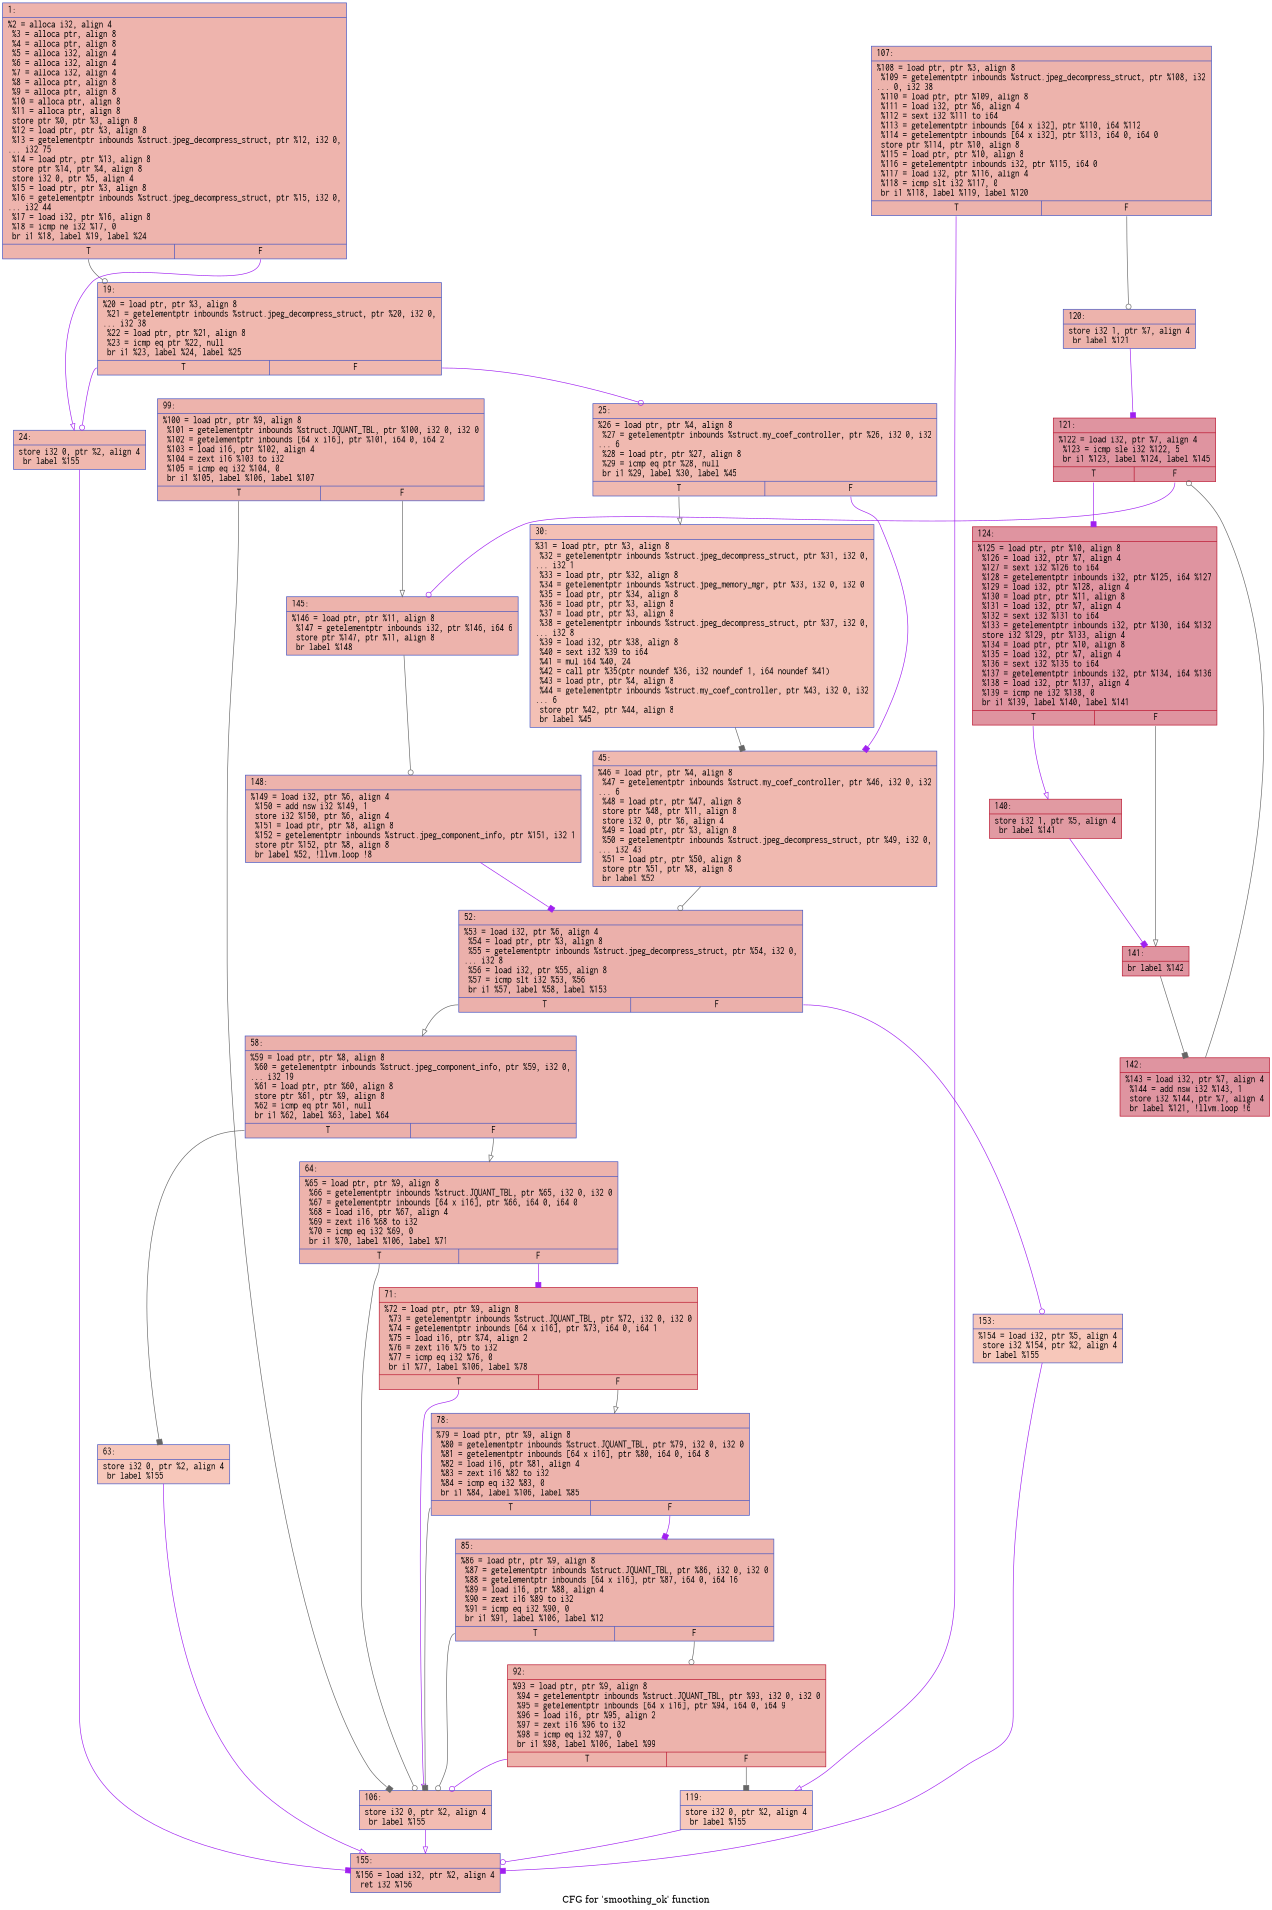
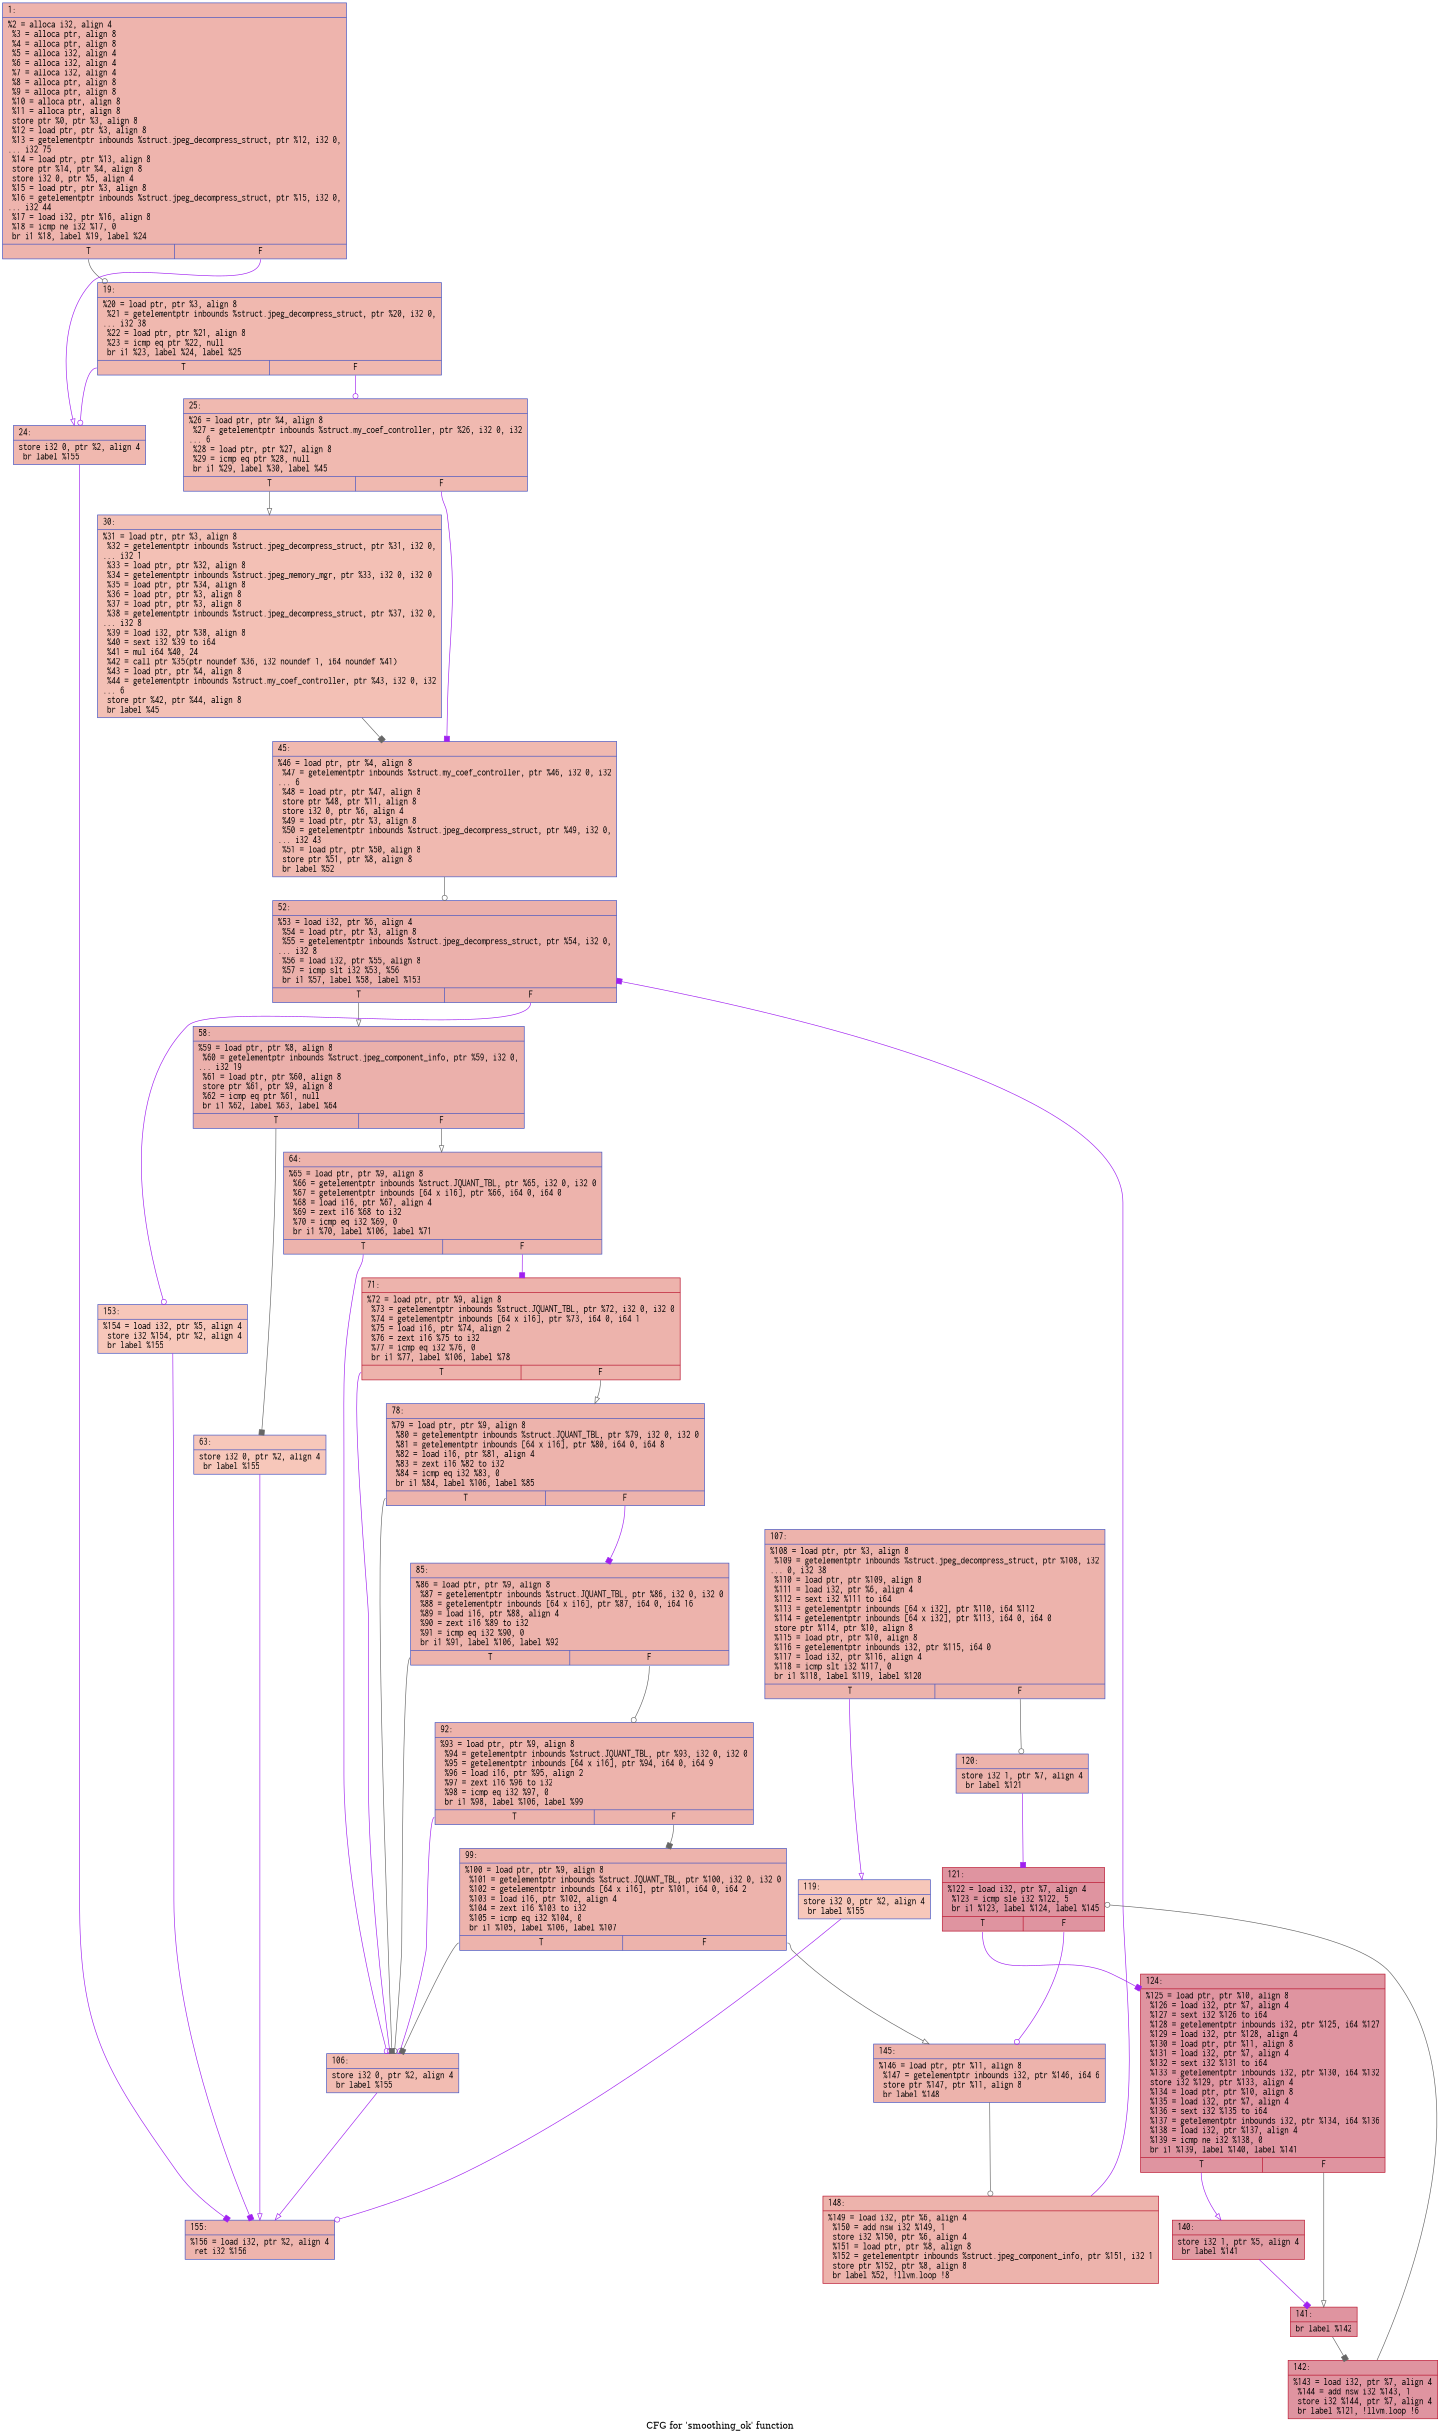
  digraph {
    label="CFG for 'smoothing_ok' function"
    node [color="#3d50c3ff" fillcolor="#d6524470" fontname=Courier shape=record style=filled]
    edge [arrowhead=odot color=purple tailport=s0]
    n1 [fillcolor="#d8564670" label="{1:\l|  %2 = alloca i32, align 4\l  %3 = alloca ptr, align 8\l  %4 = alloca ptr, align 8\l  %5 = alloca i32, align 4\l  %6 = alloca i32, align 4\l  %7 = alloca i32, align 4\l  %8 = alloca ptr, align 8\l  %9 = alloca ptr, align 8\l  %10 = alloca ptr, align 8\l  %11 = alloca ptr, align 8\l  store ptr %0, ptr %3, align 8\l  %12 = load ptr, ptr %3, align 8\l  %13 = getelementptr inbounds %struct.jpeg_decompress_struct, ptr %12, i32 0,\l... i32 75\l  %14 = load ptr, ptr %13, align 8\l  store ptr %14, ptr %4, align 8\l  store i32 0, ptr %5, align 4\l  %15 = load ptr, ptr %3, align 8\l  %16 = getelementptr inbounds %struct.jpeg_decompress_struct, ptr %15, i32 0,\l... i32 44\l  %17 = load i32, ptr %16, align 8\l  %18 = icmp ne i32 %17, 0\l  br i1 %18, label %19, label %24\l|{<s0>T|<s1>F}}"]
    n2 [fillcolor="#dc5d4a70" label="{19:\l|  %20 = load ptr, ptr %3, align 8\l  %21 = getelementptr inbounds %struct.jpeg_decompress_struct, ptr %20, i32 0,\l... i32 38\l  %22 = load ptr, ptr %21, align 8\l  %23 = icmp eq ptr %22, null\l  br i1 %23, label %24, label %25\l|{<s0>T|<s1>F}}"]
    n3 [fillcolor="#dc5d4a70" label="{24:\l|  store i32 0, ptr %2, align 4\l  br label %155\l}"]
    n4 [fillcolor="#de614d70" label="{25:\l|  %26 = load ptr, ptr %4, align 8\l  %27 = getelementptr inbounds %struct.my_coef_controller, ptr %26, i32 0, i32\l... 6\l  %28 = load ptr, ptr %27, align 8\l  %29 = icmp eq ptr %28, null\l  br i1 %29, label %30, label %45\l|{<s0>T|<s1>F}}"]
    n5 [fillcolor="#d8564670" label="{155:\l|  %156 = load i32, ptr %2, align 4\l  ret i32 %156\l}"]
    n6 [fillcolor="#e5705870" label="{30:\l|  %31 = load ptr, ptr %3, align 8\l  %32 = getelementptr inbounds %struct.jpeg_decompress_struct, ptr %31, i32 0,\l... i32 1\l  %33 = load ptr, ptr %32, align 8\l  %34 = getelementptr inbounds %struct.jpeg_memory_mgr, ptr %33, i32 0, i32 0\l  %35 = load ptr, ptr %34, align 8\l  %36 = load ptr, ptr %3, align 8\l  %37 = load ptr, ptr %3, align 8\l  %38 = getelementptr inbounds %struct.jpeg_decompress_struct, ptr %37, i32 0,\l... i32 8\l  %39 = load i32, ptr %38, align 8\l  %40 = sext i32 %39 to i64\l  %41 = mul i64 %40, 24\l  %42 = call ptr %35(ptr noundef %36, i32 noundef 1, i64 noundef %41)\l  %43 = load ptr, ptr %4, align 8\l  %44 = getelementptr inbounds %struct.my_coef_controller, ptr %43, i32 0, i32\l... 6\l  store ptr %42, ptr %44, align 8\l  br label %45\l}"]
    n7 [fillcolor="#de614d70" label="{45:\l|  %46 = load ptr, ptr %4, align 8\l  %47 = getelementptr inbounds %struct.my_coef_controller, ptr %46, i32 0, i32\l... 6\l  %48 = load ptr, ptr %47, align 8\l  store ptr %48, ptr %11, align 8\l  store i32 0, ptr %6, align 4\l  %49 = load ptr, ptr %3, align 8\l  %50 = getelementptr inbounds %struct.jpeg_decompress_struct, ptr %49, i32 0,\l... i32 43\l  %51 = load ptr, ptr %50, align 8\l  store ptr %51, ptr %8, align 8\l  br label %52\l}"]
    n8 [fillcolor="#d24b4070" label="{52:\l|  %53 = load i32, ptr %6, align 4\l  %54 = load ptr, ptr %3, align 8\l  %55 = getelementptr inbounds %struct.jpeg_decompress_struct, ptr %54, i32 0,\l... i32 8\l  %56 = load i32, ptr %55, align 8\l  %57 = icmp slt i32 %53, %56\l  br i1 %57, label %58, label %153\l|{<s0>T|<s1>F}}"]
    n9 [fillcolor="#d24b4070" label="{58:\l|  %59 = load ptr, ptr %8, align 8\l  %60 = getelementptr inbounds %struct.jpeg_component_info, ptr %59, i32 0,\l... i32 19\l  %61 = load ptr, ptr %60, align 8\l  store ptr %61, ptr %9, align 8\l  %62 = icmp eq ptr %61, null\l  br i1 %62, label %63, label %64\l|{<s0>T|<s1>F}}"]
    n10 [fillcolor="#ec7f6370" label="{153:\l|  %154 = load i32, ptr %5, align 4\l  store i32 %154, ptr %2, align 4\l  br label %155\l}"]
    n11 [fillcolor="#ec7f6370" label="{63:\l|  store i32 0, ptr %2, align 4\l  br label %155\l}"]
    n12 [label="{64:\l|  %65 = load ptr, ptr %9, align 8\l  %66 = getelementptr inbounds %struct.JQUANT_TBL, ptr %65, i32 0, i32 0\l  %67 = getelementptr inbounds [64 x i16], ptr %66, i64 0, i64 0\l  %68 = load i16, ptr %67, align 4\l  %69 = zext i16 %68 to i32\l  %70 = icmp eq i32 %69, 0\l  br i1 %70, label %106, label %71\l|{<s0>T|<s1>F}}"]
    n13 [fillcolor="#e1675170" label="{106:\l|  store i32 0, ptr %2, align 4\l  br label %155\l}"]
    n14 [color="#b70d28ff" label="{71:\l|  %72 = load ptr, ptr %9, align 8\l  %73 = getelementptr inbounds %struct.JQUANT_TBL, ptr %72, i32 0, i32 0\l  %74 = getelementptr inbounds [64 x i16], ptr %73, i64 0, i64 1\l  %75 = load i16, ptr %74, align 2\l  %76 = zext i16 %75 to i32\l  %77 = icmp eq i32 %76, 0\l  br i1 %77, label %106, label %78\l|{<s0>T|<s1>F}}"]
    n15 [label="{78:\l|  %79 = load ptr, ptr %9, align 8\l  %80 = getelementptr inbounds %struct.JQUANT_TBL, ptr %79, i32 0, i32 0\l  %81 = getelementptr inbounds [64 x i16], ptr %80, i64 0, i64 8\l  %82 = load i16, ptr %81, align 4\l  %83 = zext i16 %82 to i32\l  %84 = icmp eq i32 %83, 0\l  br i1 %84, label %106, label %85\l|{<s0>T|<s1>F}}"]
-   n16 [label="{85:\l|  %86 = load ptr, ptr %9, align 8\l  %87 = getelementptr inbounds %struct.JQUANT_TBL, ptr %86, i32 0, i32 0\l  %88 = getelementptr inbounds [64 x i16], ptr %87, i64 0, i64 16\l  %89 = load i16, ptr %88, align 4\l  %90 = zext i16 %89 to i32\l  %91 = icmp eq i32 %90, 0\l  br i1 %91, label %106, label %12\l|{<s0>T|<s1>F}}"]
-   n17 [color="#b70d28ff" label="{92:\l|  %93 = load ptr, ptr %9, align 8\l  %94 = getelementptr inbounds %struct.JQUANT_TBL, ptr %93, i32 0, i32 0\l  %95 = getelementptr inbounds [64 x i16], ptr %94, i64 0, i64 9\l  %96 = load i16, ptr %95, align 2\l  %97 = zext i16 %96 to i32\l  %98 = icmp eq i32 %97, 0\l  br i1 %98, label %106, label %99\l|{<s0>T|<s1>F}}"]
+   n16 [label="{85:\l|  %86 = load ptr, ptr %9, align 8\l  %87 = getelementptr inbounds %struct.JQUANT_TBL, ptr %86, i32 0, i32 0\l  %88 = getelementptr inbounds [64 x i16], ptr %87, i64 0, i64 16\l  %89 = load i16, ptr %88, align 4\l  %90 = zext i16 %89 to i32\l  %91 = icmp eq i32 %90, 0\l  br i1 %91, label %106, label %92\l|{<s0>T|<s1>F}}"]
+   n17 [label="{92:\l|  %93 = load ptr, ptr %9, align 8\l  %94 = getelementptr inbounds %struct.JQUANT_TBL, ptr %93, i32 0, i32 0\l  %95 = getelementptr inbounds [64 x i16], ptr %94, i64 0, i64 9\l  %96 = load i16, ptr %95, align 2\l  %97 = zext i16 %96 to i32\l  %98 = icmp eq i32 %97, 0\l  br i1 %98, label %106, label %99\l|{<s0>T|<s1>F}}"]
    n18 [label="{99:\l|  %100 = load ptr, ptr %9, align 8\l  %101 = getelementptr inbounds %struct.JQUANT_TBL, ptr %100, i32 0, i32 0\l  %102 = getelementptr inbounds [64 x i16], ptr %101, i64 0, i64 2\l  %103 = load i16, ptr %102, align 4\l  %104 = zext i16 %103 to i32\l  %105 = icmp eq i32 %104, 0\l  br i1 %105, label %106, label %107\l|{<s0>T|<s1>F}}"]
    n19 [label="{145:\l|  %146 = load ptr, ptr %11, align 8\l  %147 = getelementptr inbounds i32, ptr %146, i64 6\l  store ptr %147, ptr %11, align 8\l  br label %148\l}"]
    n20 [label="{107:\l|  %108 = load ptr, ptr %3, align 8\l  %109 = getelementptr inbounds %struct.jpeg_decompress_struct, ptr %108, i32\l... 0, i32 38\l  %110 = load ptr, ptr %109, align 8\l  %111 = load i32, ptr %6, align 4\l  %112 = sext i32 %111 to i64\l  %113 = getelementptr inbounds [64 x i32], ptr %110, i64 %112\l  %114 = getelementptr inbounds [64 x i32], ptr %113, i64 0, i64 0\l  store ptr %114, ptr %10, align 8\l  %115 = load ptr, ptr %10, align 8\l  %116 = getelementptr inbounds i32, ptr %115, i64 0\l  %117 = load i32, ptr %116, align 4\l  %118 = icmp slt i32 %117, 0\l  br i1 %118, label %119, label %120\l|{<s0>T|<s1>F}}"]
    n21 [fillcolor="#ec7f6370" label="{119:\l|  store i32 0, ptr %2, align 4\l  br label %155\l}"]
    n22 [label="{120:\l|  store i32 1, ptr %7, align 4\l  br label %121\l}"]
    n23 [color="#b70d28ff" fillcolor="#b70d2870" label="{121:\l|  %122 = load i32, ptr %7, align 4\l  %123 = icmp sle i32 %122, 5\l  br i1 %123, label %124, label %145\l|{<s0>T|<s1>F}}"]
    n24 [color="#b70d28ff" fillcolor="#b70d2870" label="{124:\l|  %125 = load ptr, ptr %10, align 8\l  %126 = load i32, ptr %7, align 4\l  %127 = sext i32 %126 to i64\l  %128 = getelementptr inbounds i32, ptr %125, i64 %127\l  %129 = load i32, ptr %128, align 4\l  %130 = load ptr, ptr %11, align 8\l  %131 = load i32, ptr %7, align 4\l  %132 = sext i32 %131 to i64\l  %133 = getelementptr inbounds i32, ptr %130, i64 %132\l  store i32 %129, ptr %133, align 4\l  %134 = load ptr, ptr %10, align 8\l  %135 = load i32, ptr %7, align 4\l  %136 = sext i32 %135 to i64\l  %137 = getelementptr inbounds i32, ptr %134, i64 %136\l  %138 = load i32, ptr %137, align 4\l  %139 = icmp ne i32 %138, 0\l  br i1 %139, label %140, label %141\l|{<s0>T|<s1>F}}"]
    n25 [color="#b70d28ff" fillcolor="#bb1b2c70" label="{140:\l|  store i32 1, ptr %5, align 4\l  br label %141\l}"]
    n26 [color="#b70d28ff" fillcolor="#b70d2870" label="{141:\l|  br label %142\l}"]
-   n27 [label="{148:\l|  %149 = load i32, ptr %6, align 4\l  %150 = add nsw i32 %149, 1\l  store i32 %150, ptr %6, align 4\l  %151 = load ptr, ptr %8, align 8\l  %152 = getelementptr inbounds %struct.jpeg_component_info, ptr %151, i32 1\l  store ptr %152, ptr %8, align 8\l  br label %52, !llvm.loop !8\l}"]
+   n27 [color="#b70d28ff" label="{148:\l|  %149 = load i32, ptr %6, align 4\l  %150 = add nsw i32 %149, 1\l  store i32 %150, ptr %6, align 4\l  %151 = load ptr, ptr %8, align 8\l  %152 = getelementptr inbounds %struct.jpeg_component_info, ptr %151, i32 1\l  store ptr %152, ptr %8, align 8\l  br label %52, !llvm.loop !8\l}"]
    n28 [color="#b70d28ff" fillcolor="#b70d2870" label="{142:\l|  %143 = load i32, ptr %7, align 4\l  %144 = add nsw i32 %143, 1\l  store i32 %144, ptr %7, align 4\l  br label %121, !llvm.loop !6\l}"]
    n1 -> n2 [color=gray40]
    n1 -> n3 [arrowhead=onormal tailport=s1]
    n2 -> n3
    n2 -> n4 [tailport=s1]
    n3 -> n5 [arrowhead=box]
    n4 -> n6 [arrowhead=onormal color=gray40]
    n4 -> n7 [arrowhead=box tailport=s1]
    n6 -> n7 [arrowhead=box color=gray40]
    n7 -> n8 [color=gray40]
    n8 -> n9 [arrowhead=onormal color=gray40]
    n8 -> n10 [tailport=s1]
    n9 -> n11 [arrowhead=box color=gray40]
    n9 -> n12 [arrowhead=onormal color=gray40 tailport=s1]
    n10 -> n5 [arrowhead=box]
    n11 -> n5 [arrowhead=onormal]
-   n12 -> n13 [color=gray40]
+   n12 -> n13
    n12 -> n14 [arrowhead=box tailport=s1]
    n13 -> n5 [arrowhead=onormal]
-   n14 -> n13 [arrowhead=onormal]
+   n14 -> n13
    n14 -> n15 [arrowhead=onormal color=gray40 tailport=s1]
    n15 -> n13 [arrowhead=box color=gray40]
    n15 -> n16 [arrowhead=box tailport=s1]
    n16 -> n13 [color=gray40]
    n16 -> n17 [color=gray40 tailport=s1]
    n17 -> n13
-   n17 -> n21 [arrowhead=box color=gray40 tailport=s1]
+   n17 -> n18 [arrowhead=box color=gray40 tailport=s1]
    n18 -> n13 [arrowhead=box color=gray40]
    n18 -> n19 [arrowhead=onormal color=gray40 tailport=s1]
    n19 -> n27 [color=gray40]
    n20 -> n21 [arrowhead=onormal]
    n20 -> n22 [color=gray40 tailport=s1]
    n21 -> n5
    n22 -> n23 [arrowhead=box]
    n23 -> n19 [tailport=s1]
    n23 -> n24 [arrowhead=box]
    n24 -> n25 [arrowhead=onormal]
    n24 -> n26 [arrowhead=onormal color=gray40 tailport=s1]
    n25 -> n26 [arrowhead=box]
    n26 -> n28 [arrowhead=box color=gray40]
    n27 -> n8 [arrowhead=box]
    n28 -> n23 [color=gray40]
  }
